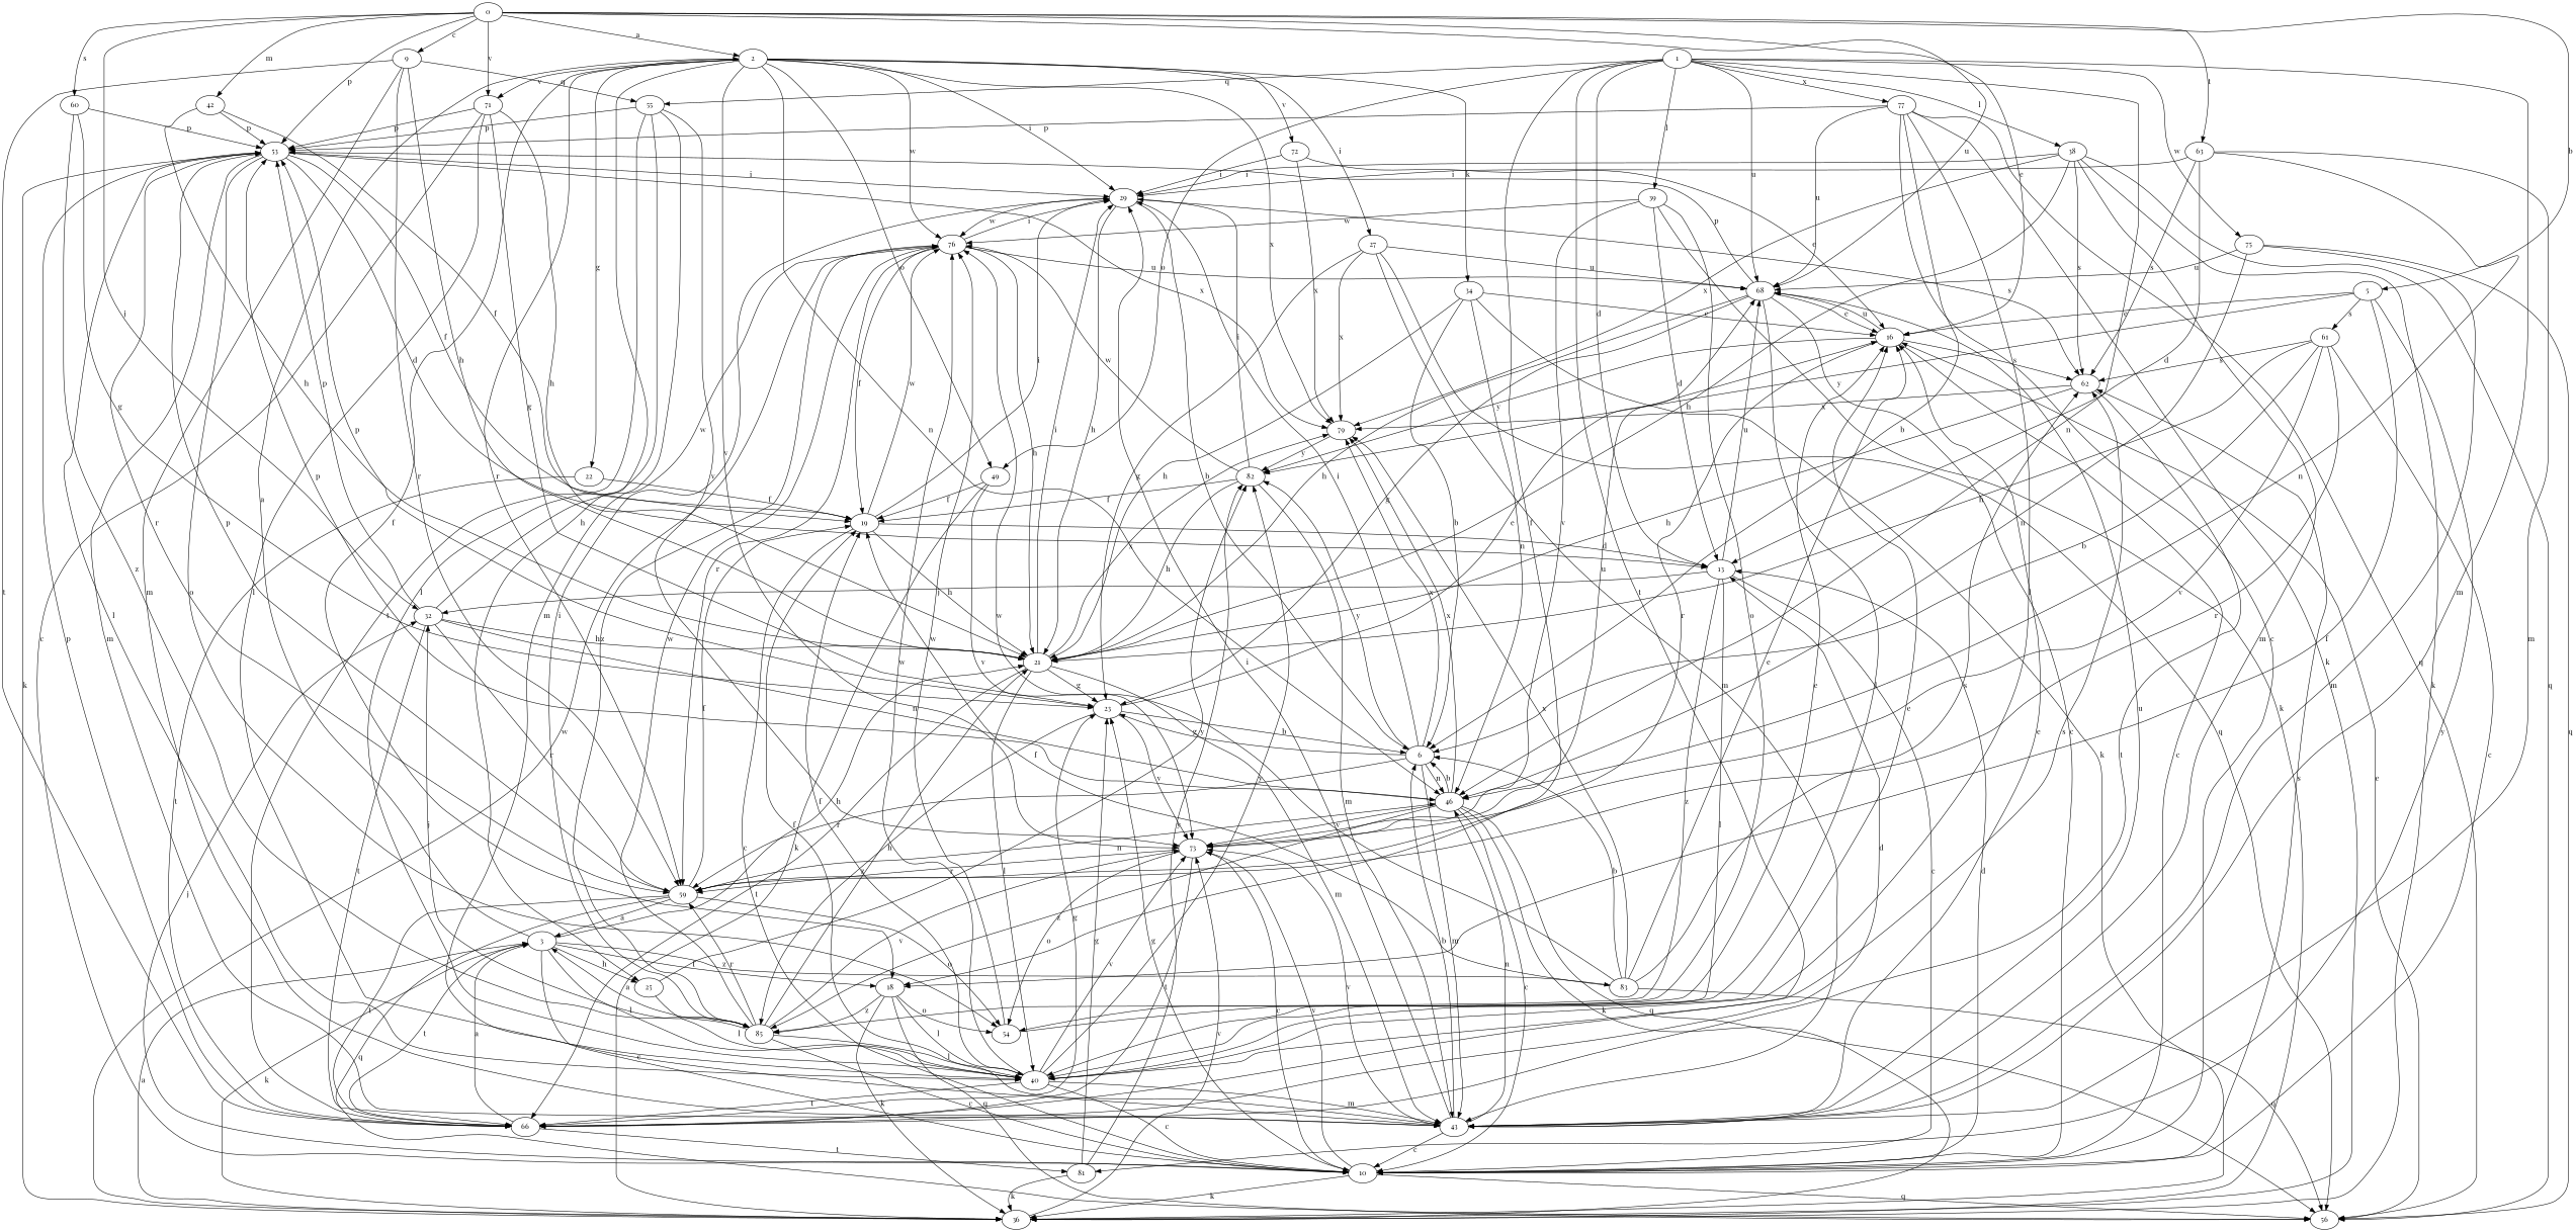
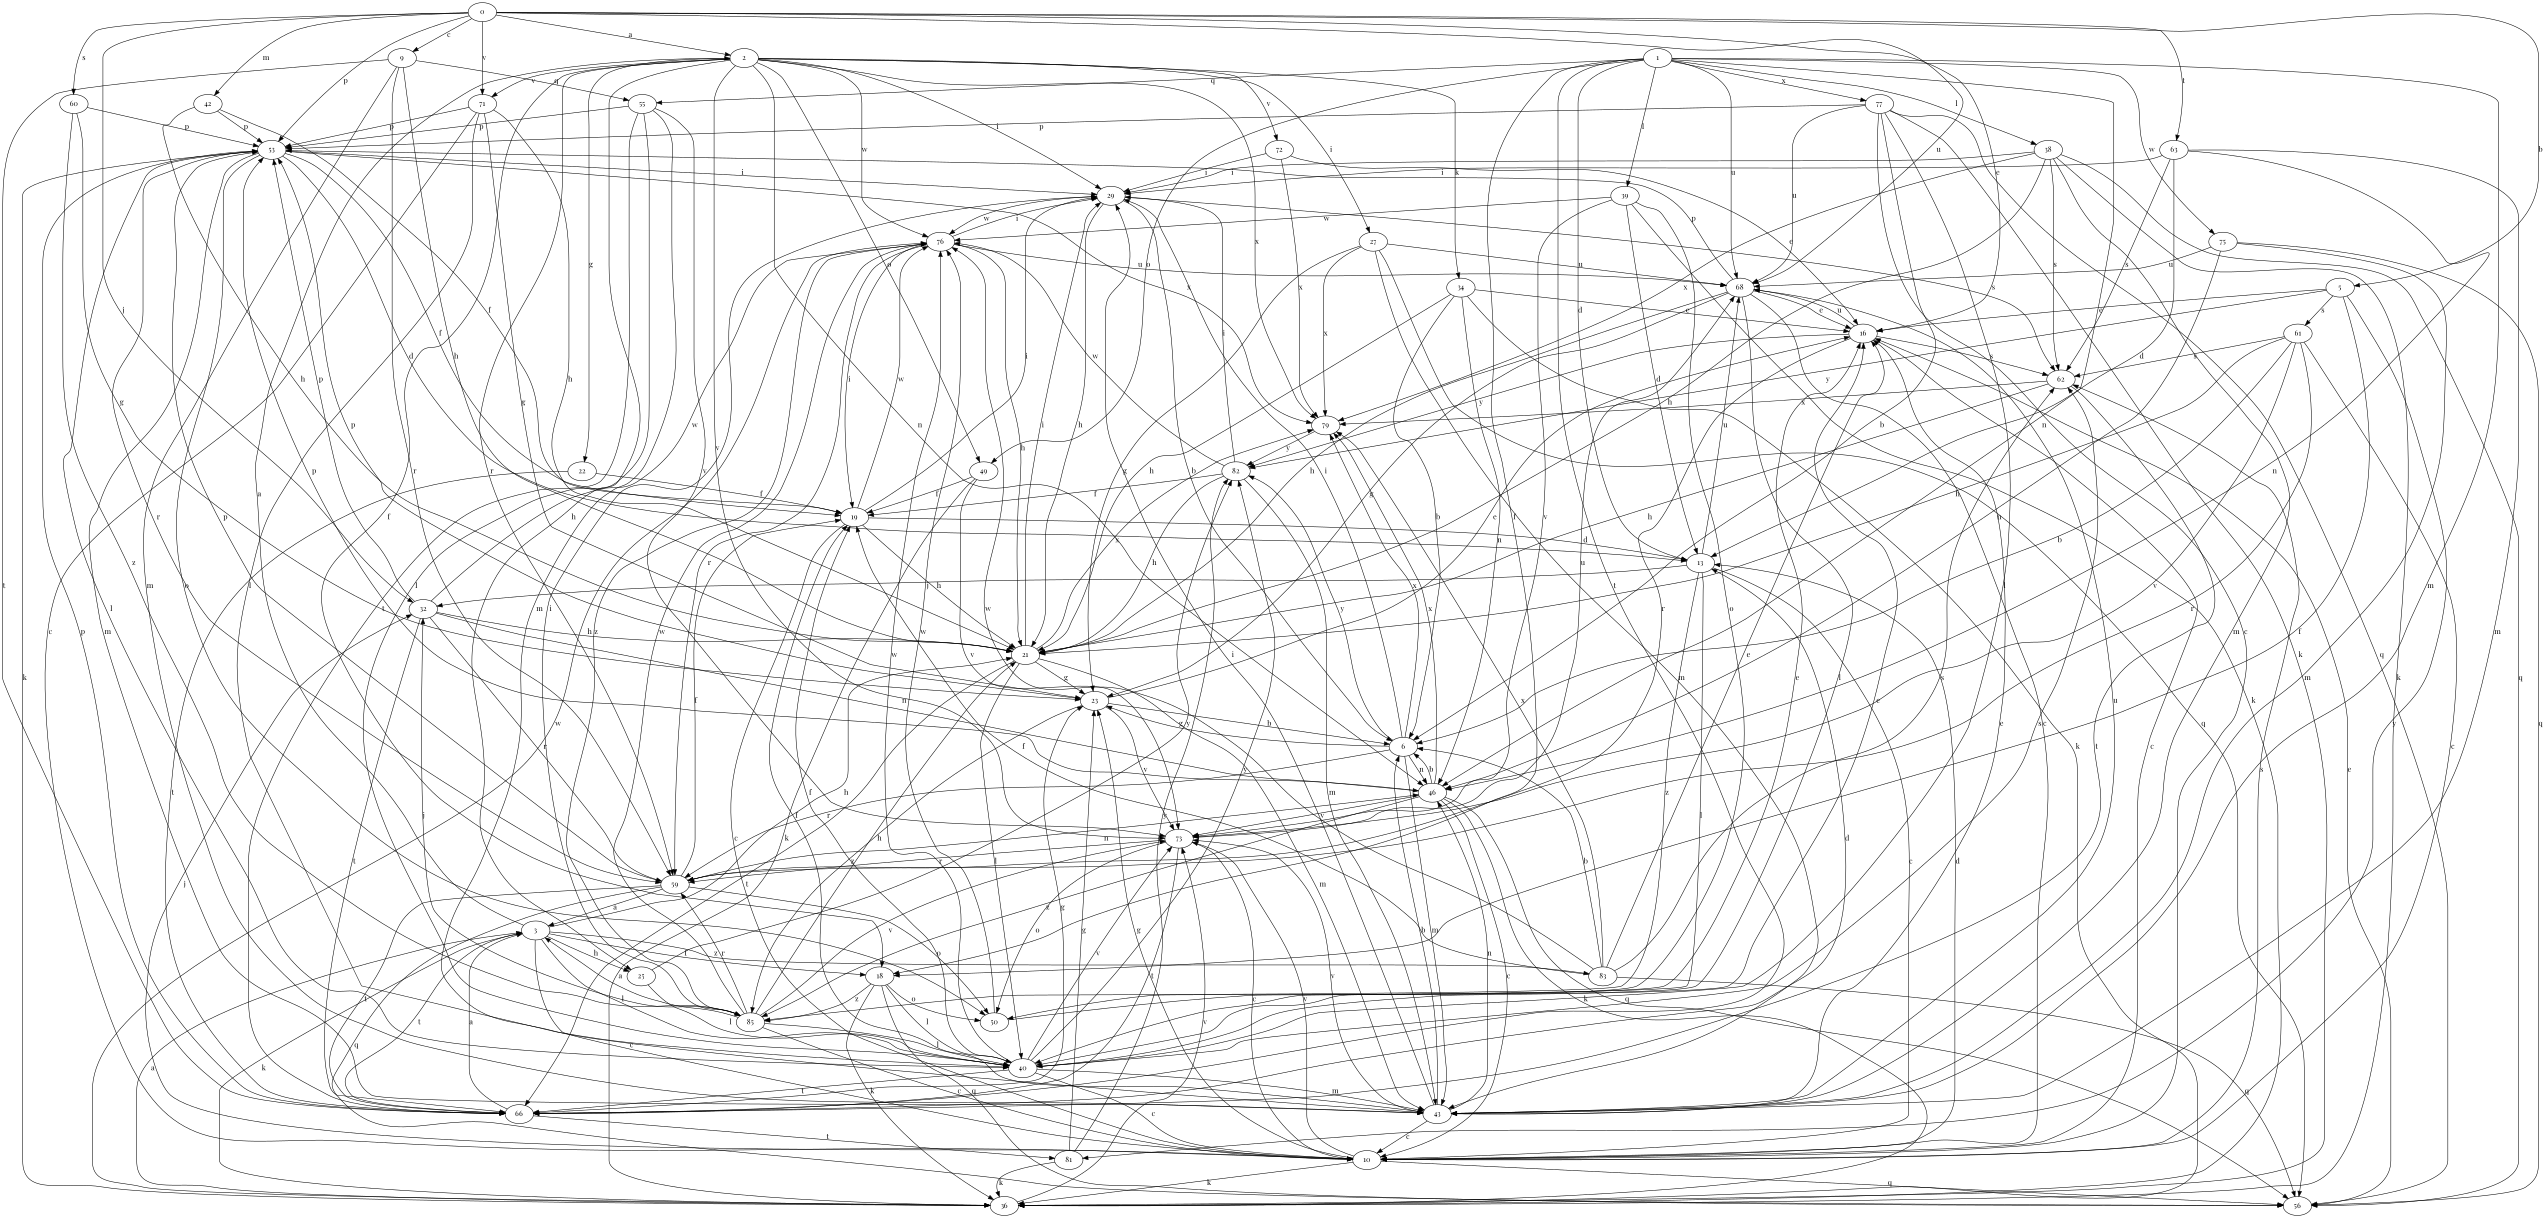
  strict digraph {
    fontname="Playfair Display"
    node [fontname="Playfair Display"]
    edge [fontname="Playfair Display"]
    0
    2
    5
    9
    16
    32
    42
    53
    60
    63
    68
    71
    18
    46
    49
    22
    25
    27
    29
    34
    59
    72
    73
    76
    79
    61
    81
    82
    43
    55
    66
    n32 [label=21]
    10
    62
    19
    13
    36
    40
-   50 [label=54]
+   50
    23
    85
    1
    38
    39
    75
    77
    56
    6
    3
    83
    0 -> 2 [label=a]
    0 -> 5 [label=b]
    0 -> 9 [label=c]
    0 -> 16 [label=e]
    0 -> 32 [label=j]
    0 -> 42 [label=m]
    0 -> 53 [label=p]
    0 -> 60 [label=s]
    0 -> 63 [label=t]
    0 -> 68 [label=u]
    0 -> 71 [label=v]
    2 -> 71 [label=v]
    2 -> 18 [label=f]
    2 -> 46 [label=n]
    2 -> 49 [label=o]
    2 -> 22 [label=g]
    2 -> 25 [label=h]
    2 -> 27 [label=i]
    2 -> 29 [label=i]
    2 -> 34 [label=k]
    2 -> 59 [label=r]
    2 -> 72 [label=v]
    2 -> 73 [label=v]
    2 -> 76 [label=w]
    2 -> 79 [label=x]
    5 -> 16 [label=e]
    5 -> 18 [label=f]
    5 -> 61 [label=s]
    5 -> 81 [label=y]
    5 -> 82 [label=y]
    9 -> 59 [label=r]
    9 -> 43 [label=m]
    9 -> 55 [label=q]
    9 -> 66 [label=t]
    9 -> n32 [label=h]
    16 -> 68 [label=u]
    16 -> 59 [label=r]
    16 -> 82 [label=y]
    16 -> 10 [label=c]
    16 -> 62 [label=s]
    32 -> 53 [label=p]
    32 -> 46 [label=n]
    32 -> 59 [label=r]
    32 -> 76 [label=w]
    32 -> 66 [label=t]
    32 -> n32 [label=h]
    42 -> 53 [label=p]
    42 -> n32 [label=h]
    42 -> 19 [label=f]
    53 -> 29 [label=i]
    53 -> 59 [label=r]
    53 -> 79 [label=x]
    53 -> 43 [label=m]
    53 -> 19 [label=f]
    53 -> 13 [label=d]
    53 -> 36 [label=k]
    53 -> 40 [label=l]
    53 -> 50 [label=o]
    60 -> 53 [label=p]
    60 -> 23 [label=g]
    60 -> 85 [label=z]
    63 -> 46 [label=n]
    63 -> 29 [label=i]
    63 -> 43 [label=m]
    63 -> 62 [label=s]
    63 -> 13 [label=d]
    68 -> 16 [label=e]
    68 -> 53 [label=p]
    68 -> n32 [label=h]
    68 -> 10 [label=c]
    68 -> 40 [label=l]
    68 -> 23 [label=g]
    71 -> 53 [label=p]
    71 -> n32 [label=h]
    71 -> 10 [label=c]
    71 -> 40 [label=l]
    71 -> 23 [label=g]
    18 -> 36 [label=k]
    18 -> 40 [label=l]
    18 -> 50 [label=o]
    18 -> 85 [label=z]
    18 -> 56 [label=q]
    46 -> 53 [label=p]
    46 -> 73 [label=v]
    46 -> 79 [label=x]
    46 -> 10 [label=c]
    46 -> 36 [label=k]
    46 -> 85 [label=z]
    46 -> 56 [label=q]
    46 -> 6 [label=b]
    49 -> 73 [label=v]
    49 -> 19 [label=f]
    49 -> 36 [label=k]
    22 -> 66 [label=t]
    22 -> 19 [label=f]
    25 -> 82 [label=y]
    25 -> 40 [label=l]
    27 -> 68 [label=u]
    27 -> 79 [label=x]
    27 -> 43 [label=m]
    27 -> 23 [label=g]
    27 -> 56 [label=q]
    29 -> 76 [label=w]
    29 -> n32 [label=h]
    29 -> 62 [label=s]
    29 -> 6 [label=b]
    34 -> 16 [label=e]
    34 -> 46 [label=n]
    34 -> n32 [label=h]
    34 -> 36 [label=k]
    34 -> 6 [label=b]
    59 -> 53 [label=p]
    59 -> 46 [label=n]
    59 -> 66 [label=t]
    59 -> 19 [label=f]
    59 -> 50 [label=o]
    59 -> 56 [label=q]
    59 -> 3 [label=a]
    72 -> 16 [label=e]
    72 -> 29 [label=i]
    72 -> 79 [label=x]
    73 -> 68 [label=u]
    73 -> 59 [label=r]
    73 -> 66 [label=t]
    73 -> 10 [label=c]
    73 -> 50 [label=o]
    76 -> 68 [label=u]
    76 -> 29 [label=i]
    76 -> 59 [label=r]
    76 -> n32 [label=h]
-   76 -> 19 [label=f]
+   76 -> 19 [label=i]
    76 -> 85 [label=z]
    79 -> 82 [label=y]
    61 -> 59 [label=r]
    61 -> 73 [label=v]
    61 -> n32 [label=h]
    61 -> 10 [label=c]
    61 -> 62 [label=s]
    61 -> 6 [label=b]
    81 -> 82 [label=y]
    81 -> 36 [label=k]
    81 -> 23 [label=g]
    82 -> 29 [label=i]
    82 -> 76 [label=w]
    82 -> 43 [label=m]
    82 -> n32 [label=h]
    82 -> 19 [label=f]
    43 -> 16 [label=e]
    43 -> 68 [label=u]
    43 -> 46 [label=n]
    43 -> 29 [label=i]
    43 -> 73 [label=v]
    43 -> 10 [label=c]
    43 -> 19 [label=f]
    43 -> 6 [label=b]
    55 -> 53 [label=p]
    55 -> 73 [label=v]
    55 -> 43 [label=m]
    55 -> 66 [label=t]
    55 -> 40 [label=l]
    66 -> 53 [label=p]
    66 -> 81 [label=t]
    66 -> 13 [label=d]
    66 -> 23 [label=g]
    66 -> 3 [label=a]
    n32 -> 29 [label=i]
    n32 -> 79 [label=x]
    n32 -> 43 [label=m]
    n32 -> 66 [label=t]
    n32 -> 40 [label=l]
    n32 -> 23 [label=g]
    10 -> 32 [label=j]
    10 -> 73 [label=v]
    10 -> 62 [label=s]
    10 -> 13 [label=d]
    10 -> 36 [label=k]
    10 -> 23 [label=g]
    10 -> 56 [label=q]
    62 -> 79 [label=x]
    62 -> 66 [label=t]
    62 -> n32 [label=h]
    19 -> 29 [label=i]
    19 -> 76 [label=w]
    19 -> n32 [label=h]
    19 -> 10 [label=c]
    19 -> 13 [label=d]
    13 -> 32 [label=j]
    13 -> 68 [label=u]
    13 -> 10 [label=c]
    13 -> 40 [label=l]
    13 -> 85 [label=z]
    36 -> 73 [label=v]
    36 -> 76 [label=w]
    36 -> 3 [label=a]
    40 -> 16 [label=e]
    40 -> 73 [label=v]
    40 -> 76 [label=w]
    40 -> 82 [label=y]
    40 -> 43 [label=m]
    40 -> 66 [label=t]
    40 -> 10 [label=c]
    40 -> 62 [label=s]
    40 -> 19 [label=f]
    50 -> 16 [label=e]
    50 -> 76 [label=w]
    23 -> 16 [label=e]
    23 -> 53 [label=p]
    23 -> 73 [label=v]
    23 -> 85 [label=z]
    23 -> 6 [label=b]
    85 -> 32 [label=j]
    85 -> 29 [label=i]
    85 -> 59 [label=r]
    85 -> 73 [label=v]
    85 -> 76 [label=w]
    85 -> n32 [label=h]
    85 -> 10 [label=c]
    85 -> 40 [label=l]
    85 -> 3 [label=a]
    1 -> 68 [label=u]
    1 -> 18 [label=f]
    1 -> 46 [label=n]
    1 -> 49 [label=o]
    1 -> 43 [label=m]
    1 -> 55 [label=q]
    1 -> 66 [label=t]
    1 -> 13 [label=d]
    1 -> 38 [label=l]
    1 -> 39 [label=l]
    1 -> 75 [label=w]
    1 -> 77 [label=x]
    38 -> 29 [label=i]
    38 -> 79 [label=x]
    38 -> 43 [label=m]
    38 -> n32 [label=h]
    38 -> 62 [label=s]
    38 -> 36 [label=k]
    38 -> 56 [label=q]
    39 -> 73 [label=v]
    39 -> 76 [label=w]
    39 -> 13 [label=d]
    39 -> 36 [label=k]
    39 -> 50 [label=o]
    75 -> 68 [label=u]
    75 -> 46 [label=n]
    75 -> 43 [label=m]
    75 -> 56 [label=q]
    77 -> 53 [label=p]
    77 -> 68 [label=u]
    77 -> 10 [label=c]
    77 -> 36 [label=k]
    77 -> 40 [label=l]
    77 -> 56 [label=q]
    77 -> 6 [label=b]
    56 -> 16 [label=e]
    6 -> 46 [label=n]
    6 -> 29 [label=i]
    6 -> 59 [label=r]
    6 -> 79 [label=x]
    6 -> 82 [label=y]
    6 -> 43 [label=m]
    6 -> 23 [label=g]
    3 -> 2 [label=a]
    3 -> 18 [label=f]
    3 -> 25 [label=h]
    3 -> 66 [label=t]
    3 -> n32 [label=h]
    3 -> 10 [label=c]
    3 -> 36 [label=k]
    3 -> 40 [label=l]
    3 -> 83 [label=z]
    83 -> 16 [label=e]
    83 -> 76 [label=w]
    83 -> 79 [label=x]
    83 -> 62 [label=s]
    83 -> 19 [label=f]
    83 -> 56 [label=q]
    83 -> 6 [label=b]
  }
